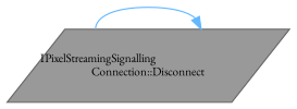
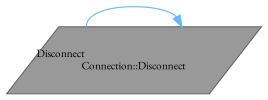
  digraph {
    rankdir=LR
    fontname="EB Garamond"
-   n1 [color=gray40 fillcolor=grey60 fontcolor=black fontname="EB Garamond" fontsize=10 height=0.2 label="IPixelStreamingSignalling\lConnection::Disconnect" shape=parallelogram style=filled width=0.4]
+   n1 [color=gray40 fillcolor=grey60 fontcolor=black fontname="EB Garamond" fontsize=10 height=0.2 label="Disconnect\lConnection::Disconnect" shape=parallelogram style=filled width=0.4]
    n1 -> n1 [color=steelblue1 fontname="EB Garamond" fontsize=10 labelfontname=Helvetica labelfontsize=10 style=solid arrowhead=normal]
  }
